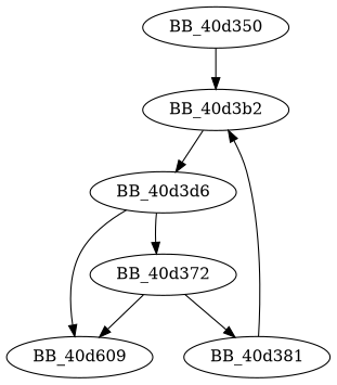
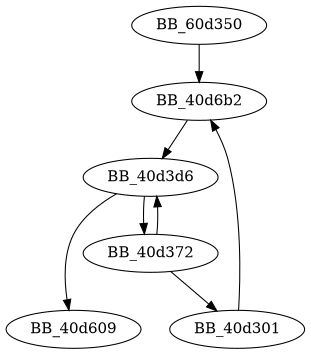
  digraph {
-   BB_40d350
-   BB_40d3b2
+   BB_40d350 [label=BB_60d350]
+   BB_40d3b2 [label=BB_40d6b2]
    BB_40d372
-   BB_40d381
+   BB_40d381 [label=BB_40d301]
    BB_40d3d6
    n6 [label=BB_40d609]
    BB_40d350 -> BB_40d3b2
    BB_40d3b2 -> BB_40d3d6
    BB_40d372 -> BB_40d381
-   BB_40d372 -> n6
+   BB_40d372 -> BB_40d3d6
    BB_40d381 -> BB_40d3b2
    BB_40d3d6 -> BB_40d372
    BB_40d3d6 -> n6
  }
